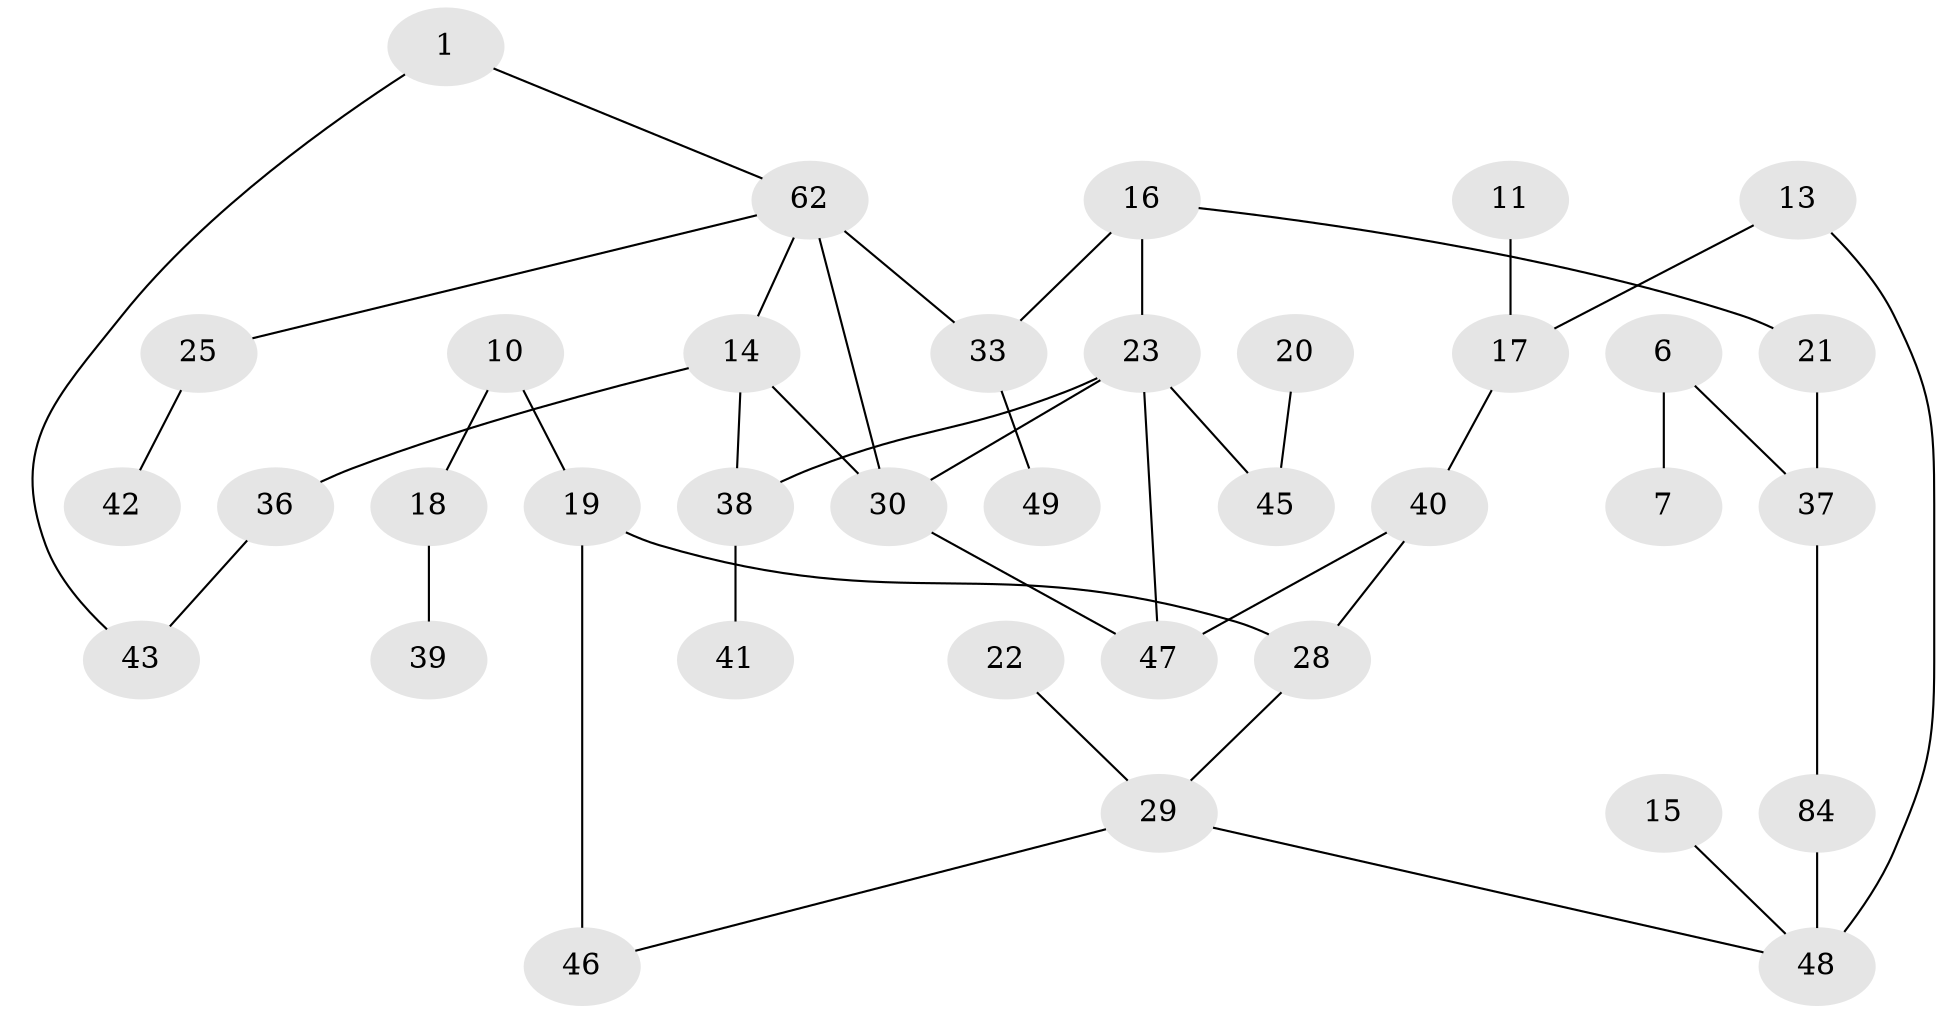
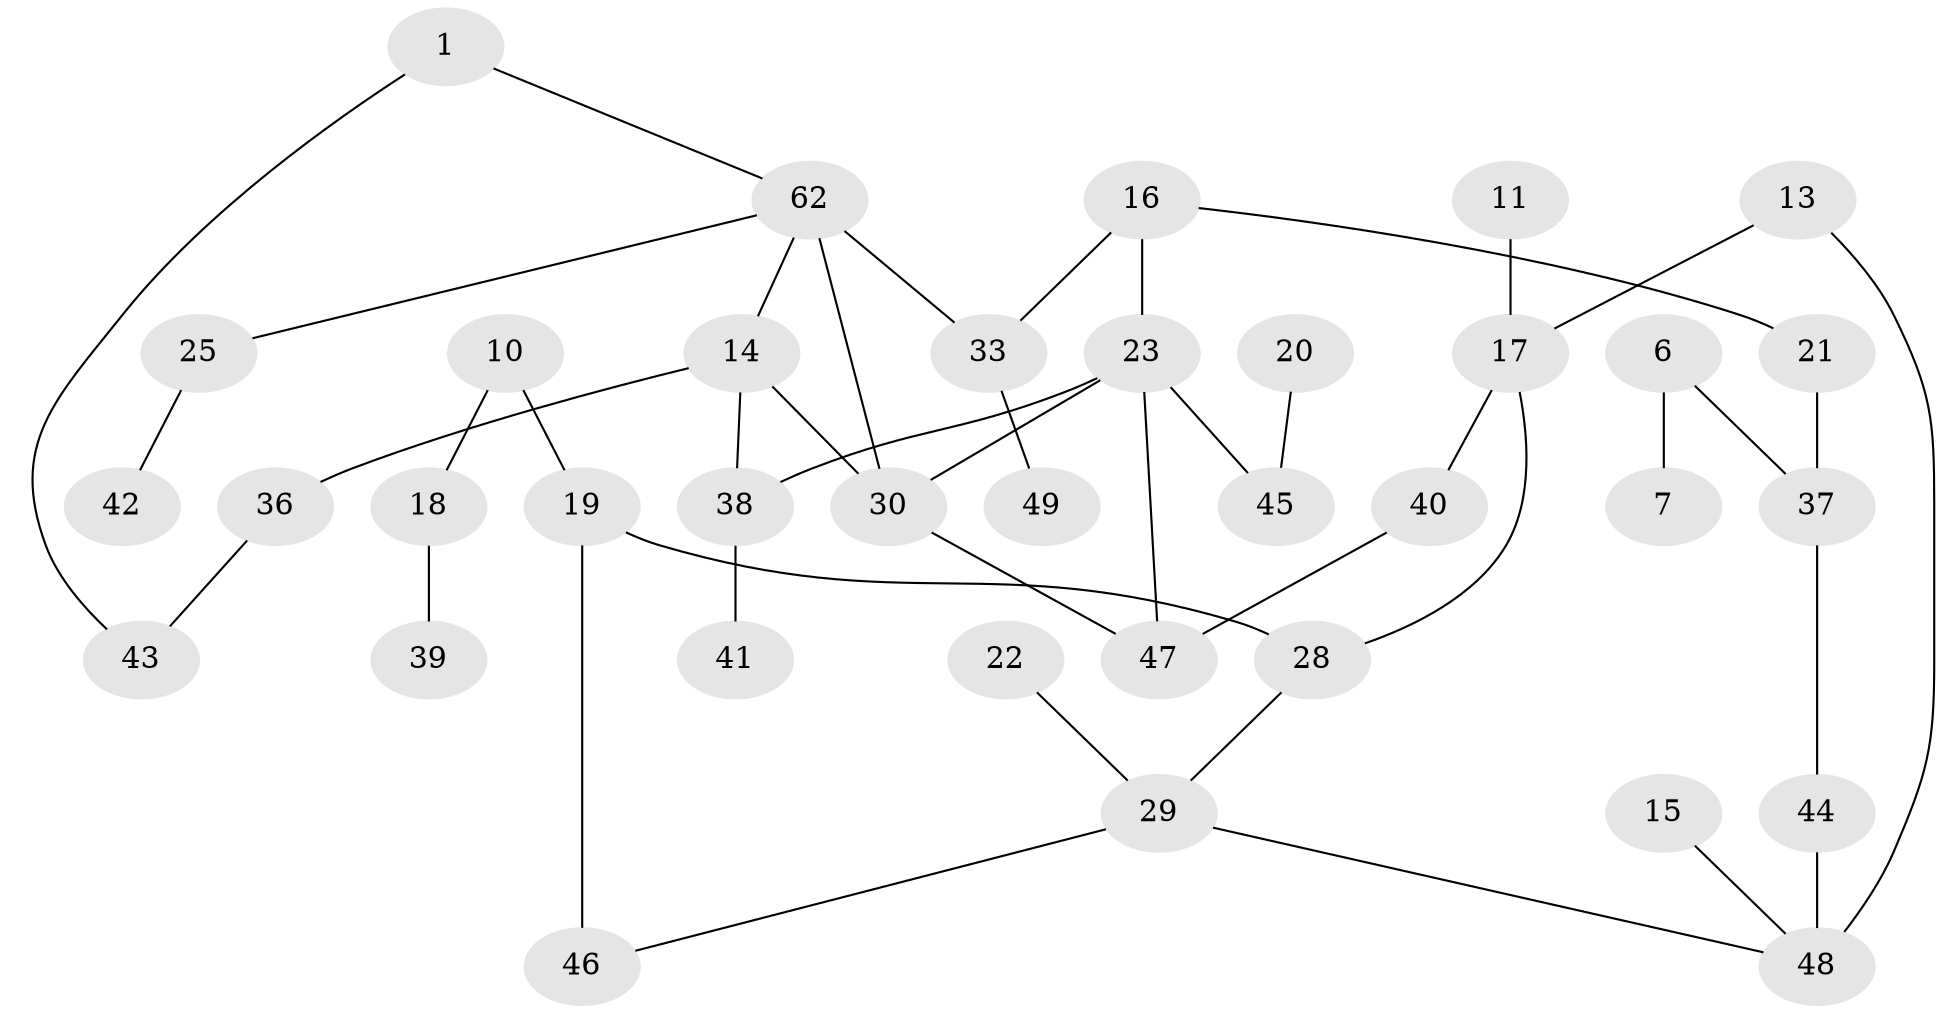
  graph {
    node [color=gray90 style=filled]
    edge [weight=1.0]
    n1 [label=1]
    n2 [label=62]
    43
    14
    25
    30
    33
    6
    7
    37
-   44 [label=84]
+   44
    36
    10
    18
    19
    39
    28
    46
    11
    17
    38
    42
    47
    49
    13
    48
    40
    41
    15
    16
    21
    23
    45
    29
    20
    22
    n1 -- n2
    n1 -- 43
    n2 -- 14
    n2 -- 25
    n2 -- 30 [weight=2.0]
    n2 -- 33
    14 -- 30
    14 -- 36
    14 -- 38
    25 -- 42
    30 -- 47
    33 -- 49
    6 -- 7
    6 -- 37
    37 -- 44
    44 -- 48 [weight=2.0]
    36 -- 43
    10 -- 18
    10 -- 19
    18 -- 39
    19 -- 28 [weight=2.0]
    19 -- 46 [weight=2.0]
    28 -- 29
    11 -- 17
-   40 -- 28
+   17 -- 28
    17 -- 40
    38 -- 41
    13 -- 17
    13 -- 48
    40 -- 47
    15 -- 48
    16 -- 33
    16 -- 21
    16 -- 23
    21 -- 37
    23 -- 30
    23 -- 38
    23 -- 47
    23 -- 45
    29 -- 46
    29 -- 48
    20 -- 45
    22 -- 29
  }
